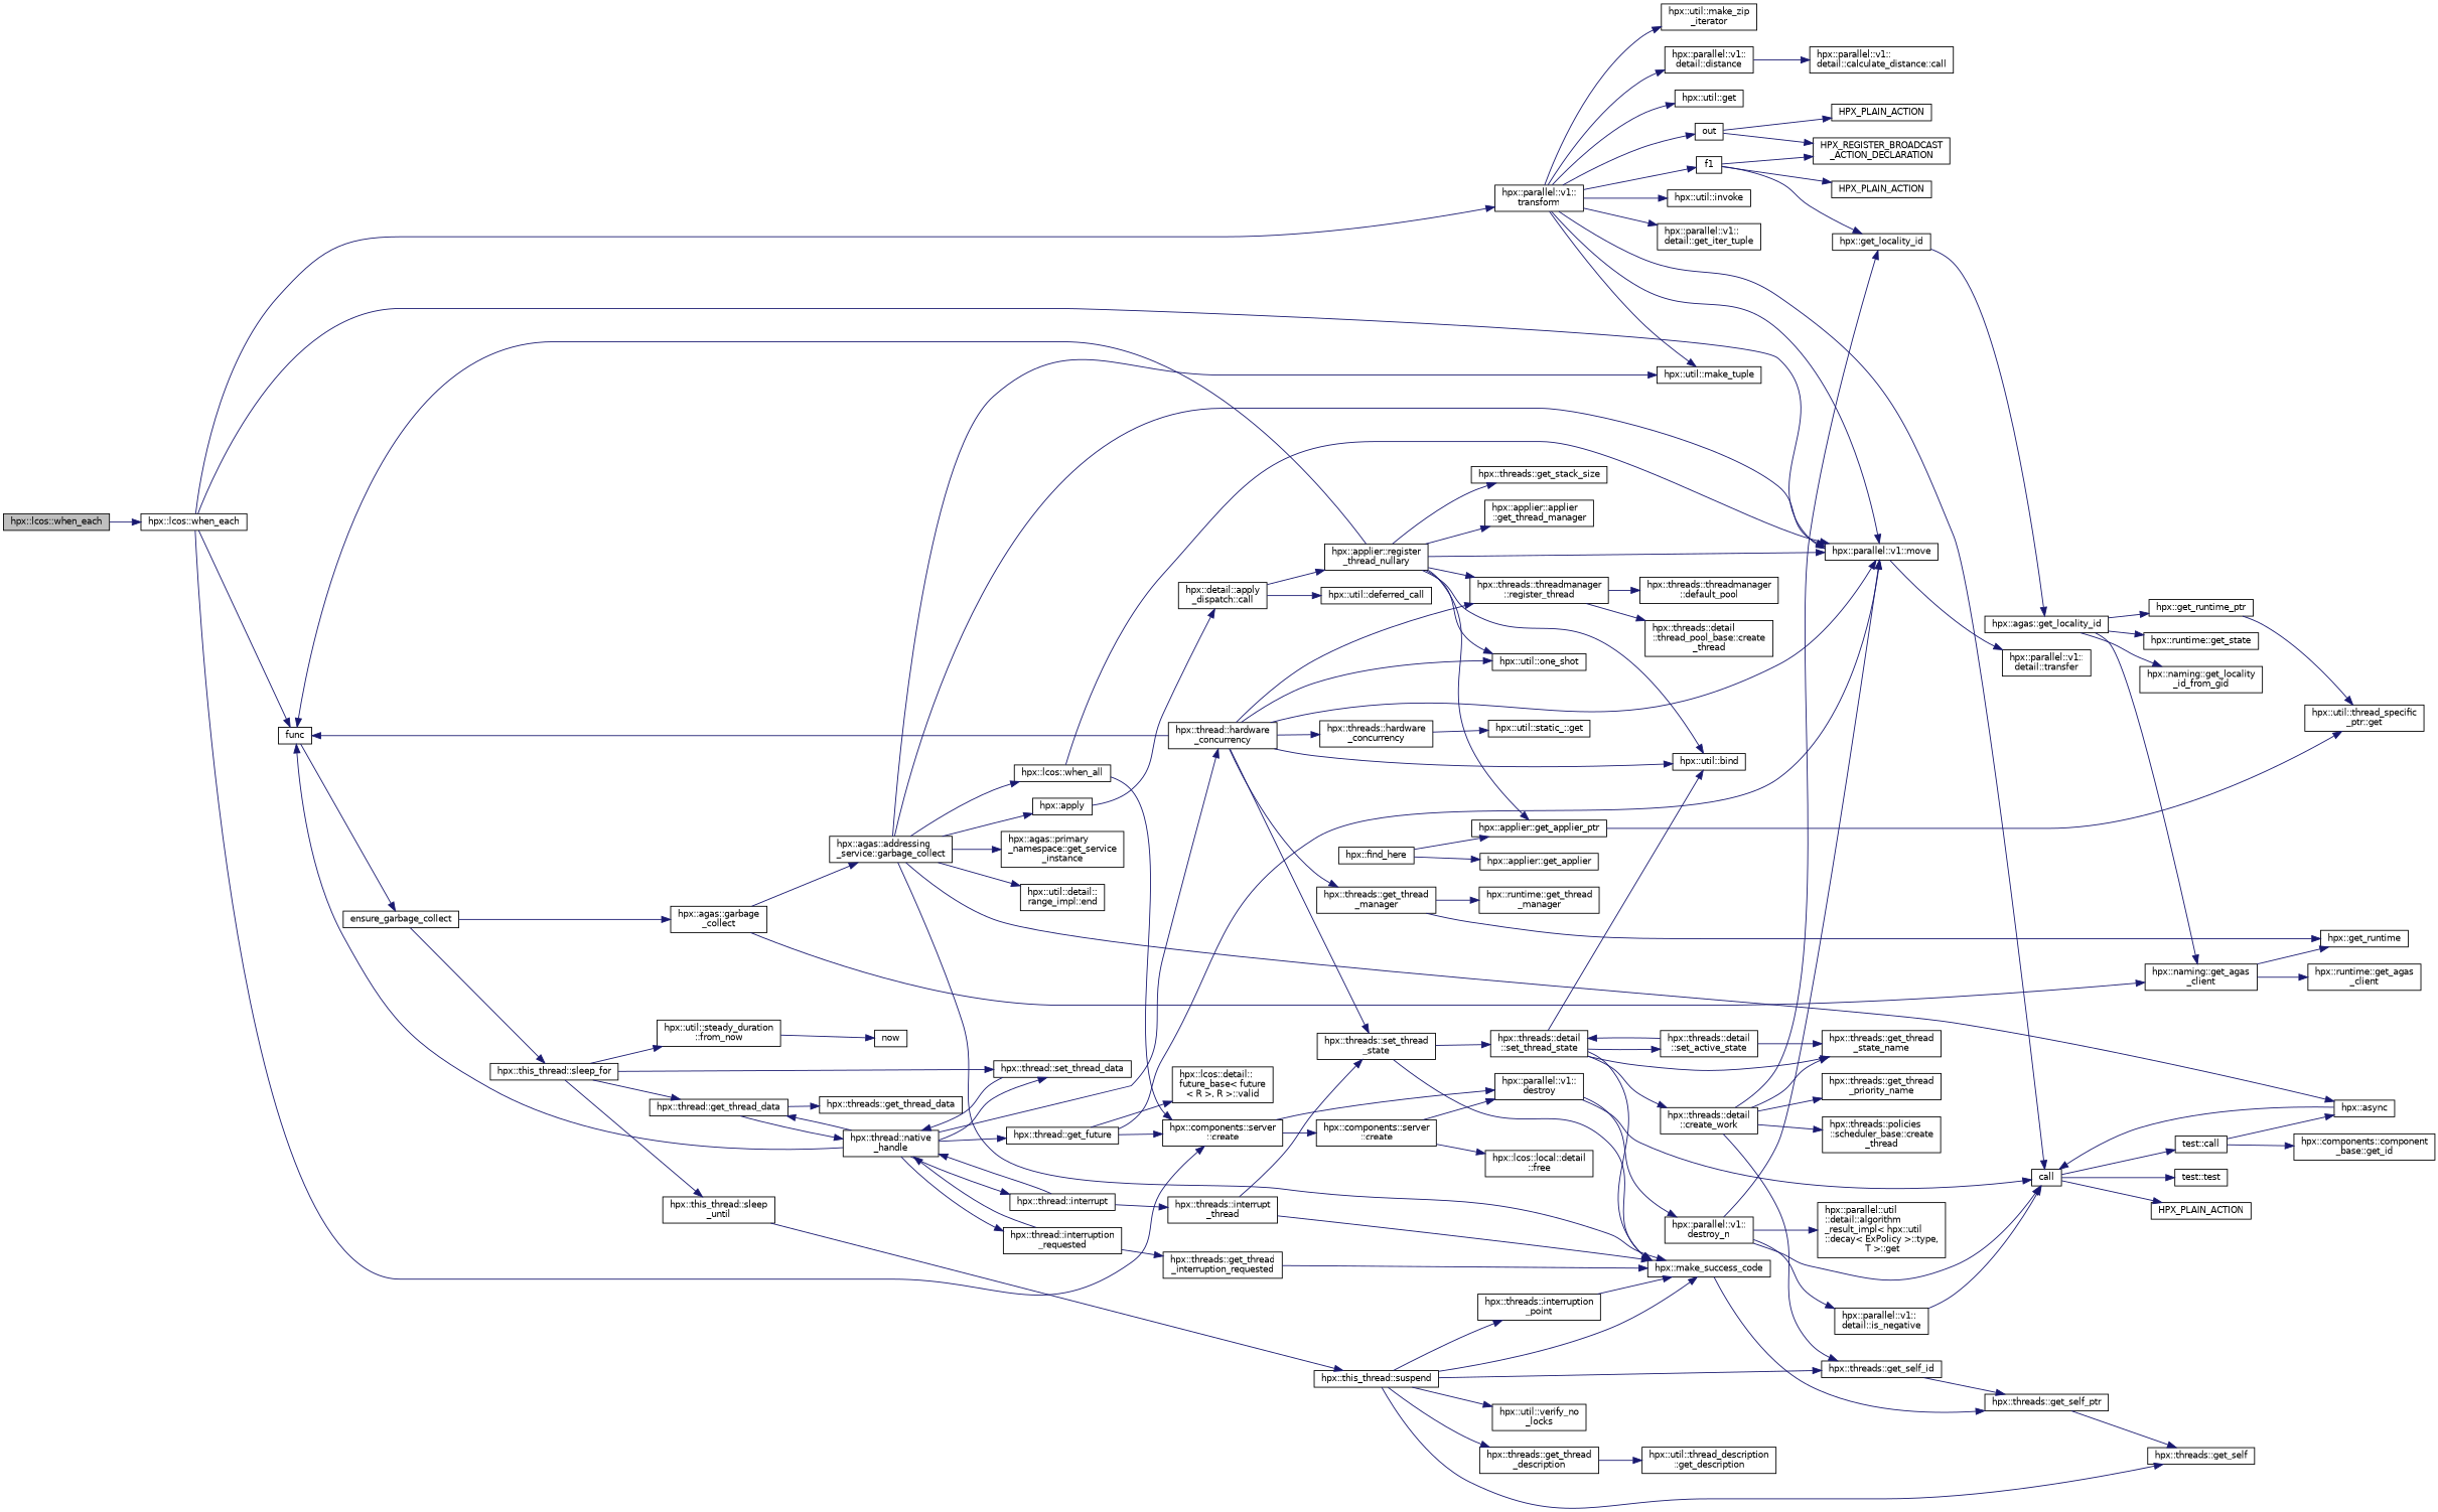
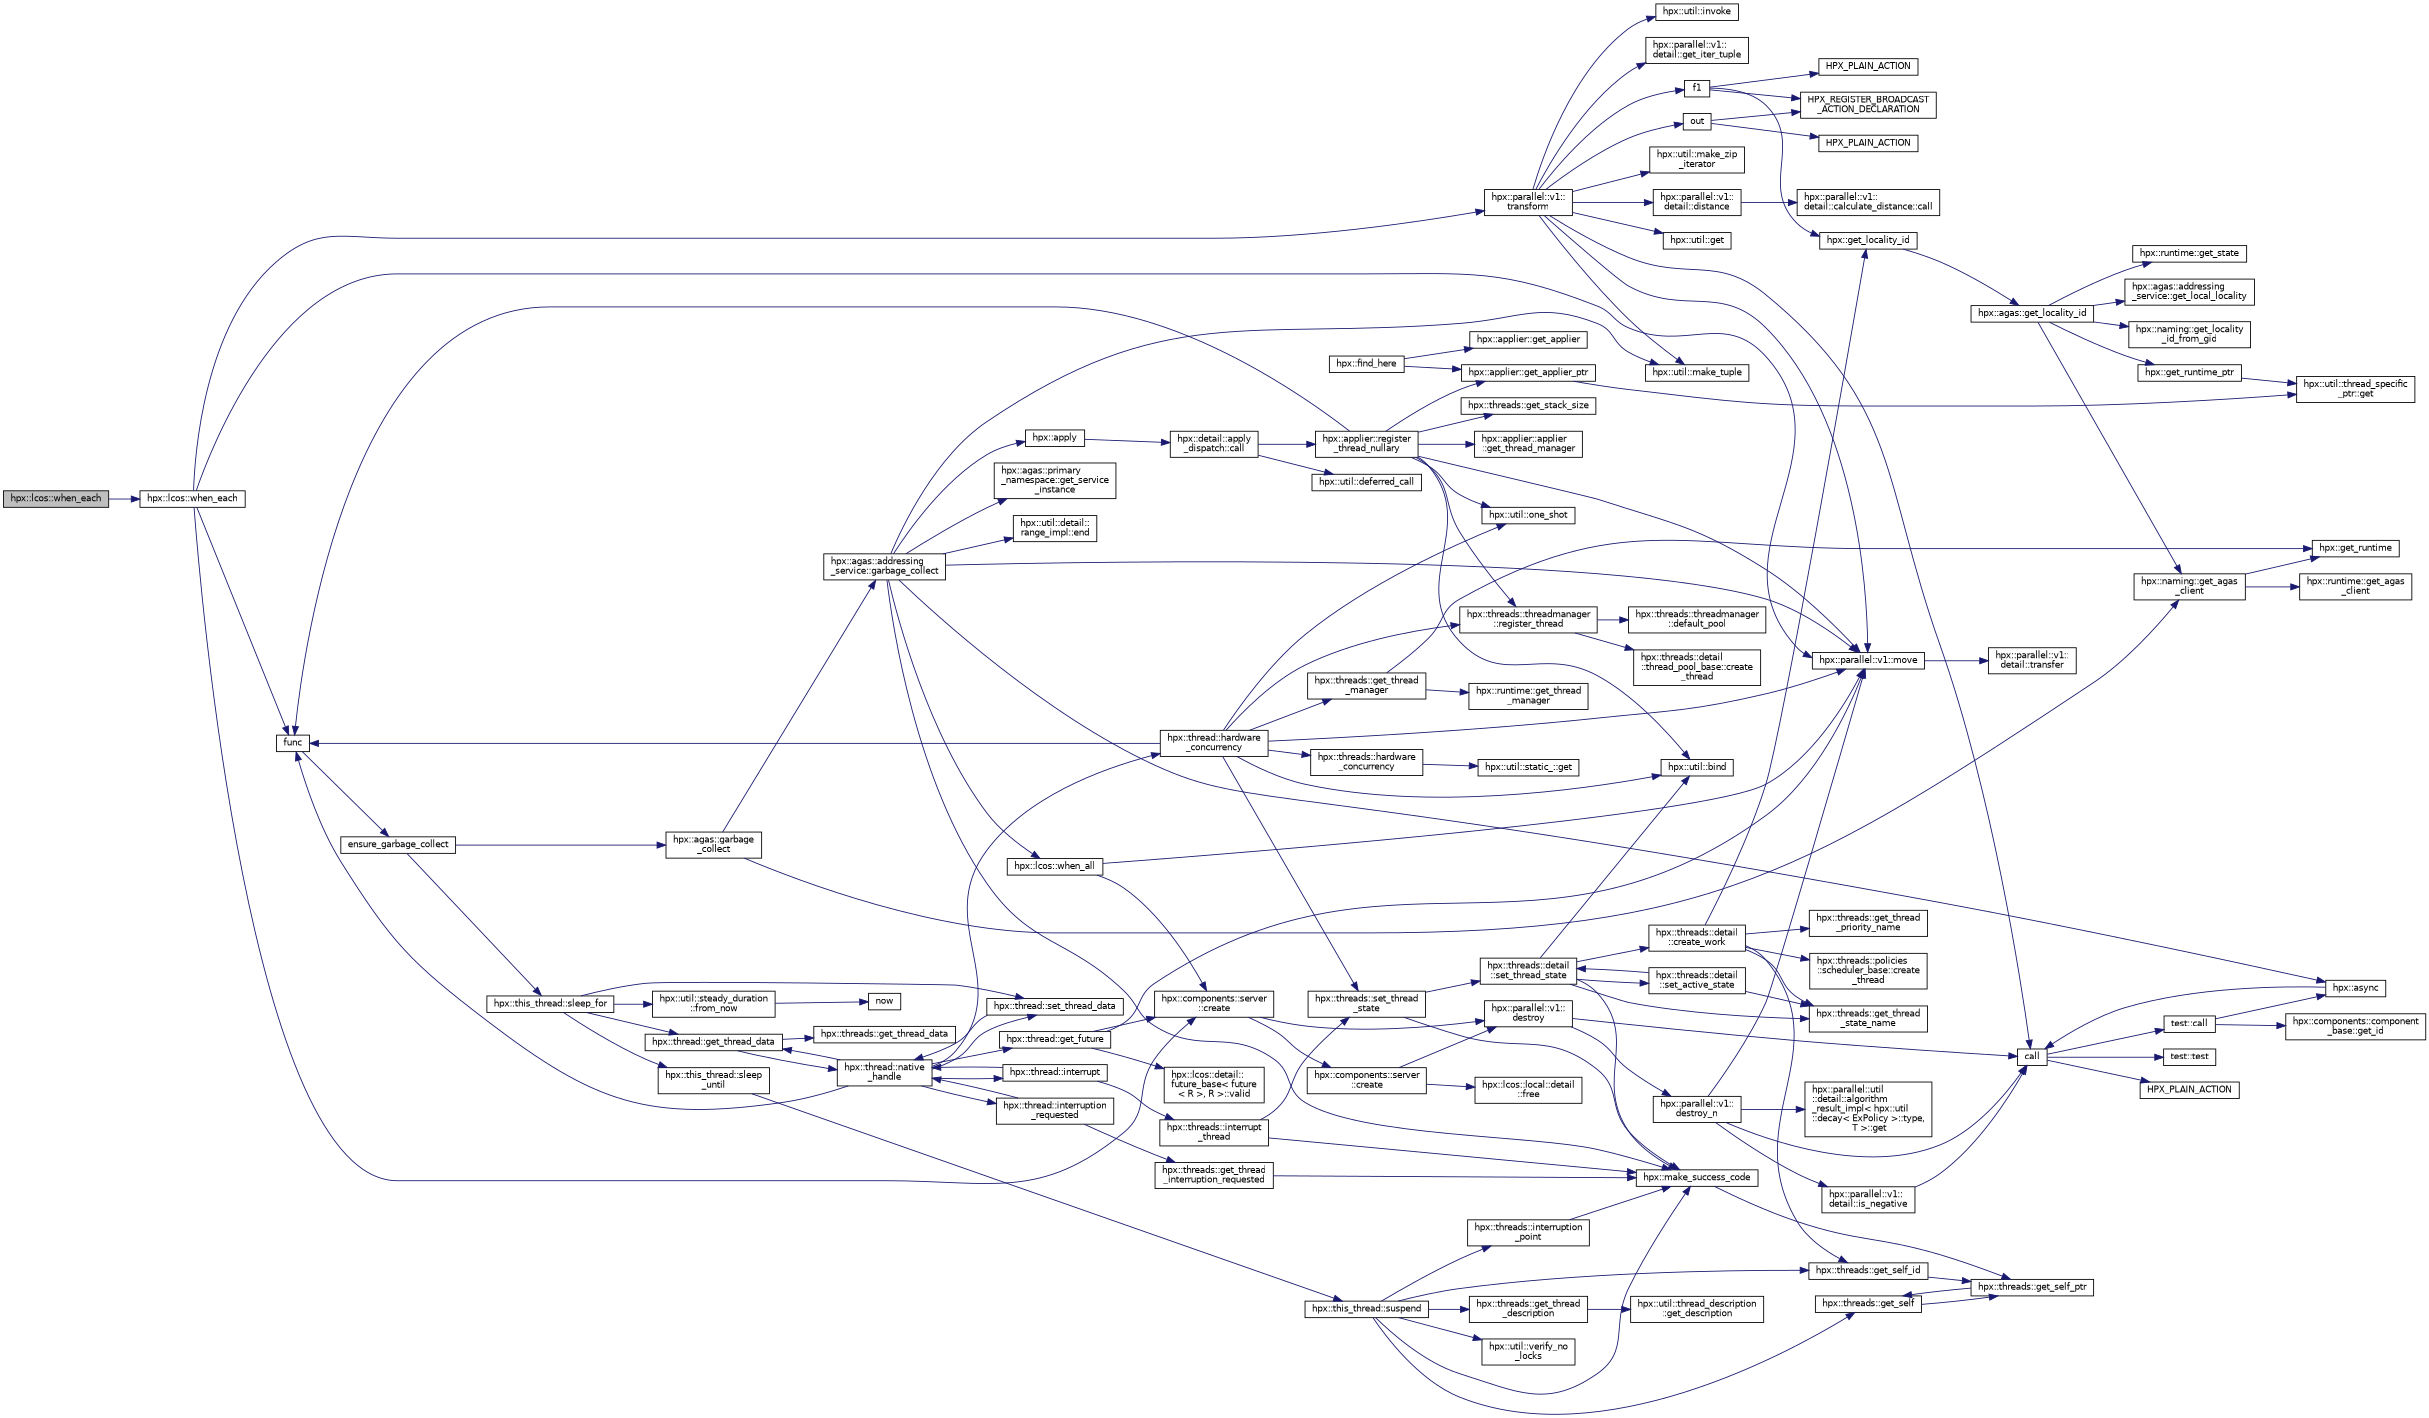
  digraph {
    rankdir=LR
    node [color=black fillcolor=white fontname=Helvetica fontsize=10 shape=record style=filled]
    edge [color=midnightblue fontname=Helvetica fontsize=10 labelfontname=Helvetica labelfontsize=10 style=solid]
    n1 [fillcolor=grey75 fontcolor=black height=0.2 label="hpx::lcos::when_each" width=0.4]
    n2 [height=0.2 label="hpx::lcos::when_each" width=0.4]
    n3 [height=0.2 label="hpx::parallel::v1::\ltransform" width=0.4]
    n4 [height=0.2 label="hpx::parallel::v1::move" width=0.4]
    n5 [height=0.2 label=func width=0.4]
    n6 [height=0.2 label="hpx::components::server\l::create" width=0.4]
    n7 [height=0.2 label="hpx::util::invoke" width=0.4]
    n8 [height=0.2 label=f1 width=0.4]
    n9 [height=0.2 label="hpx::parallel::v1::\ldetail::get_iter_tuple" width=0.4]
    n10 [height=0.2 label="hpx::util::make_zip\l_iterator" width=0.4]
    n11 [height=0.2 label="hpx::parallel::v1::\ldetail::distance" width=0.4]
    n12 [height=0.2 label="hpx::util::get" width=0.4]
    n13 [height=0.2 label="hpx::util::make_tuple" width=0.4]
    n14 [height=0.2 label=out width=0.4]
    n15 [height=0.2 label=call width=0.4]
    n16 [height=0.2 label="hpx::parallel::v1::\ldetail::transfer" width=0.4]
    n17 [height=0.2 label=ensure_garbage_collect width=0.4]
    n18 [height=0.2 label="hpx::components::server\l::create" width=0.4]
    n19 [height=0.2 label="hpx::parallel::v1::\ldestroy" width=0.4]
    n20 [height=0.2 label="hpx::get_locality_id" width=0.4]
    n21 [height=0.2 label=HPX_PLAIN_ACTION width=0.4]
    n22 [height=0.2 label="HPX_REGISTER_BROADCAST\l_ACTION_DECLARATION" width=0.4]
    n23 [height=0.2 label="hpx::parallel::v1::\ldetail::calculate_distance::call" width=0.4]
    n24 [height=0.2 label=HPX_PLAIN_ACTION width=0.4]
    n25 [height=0.2 label="test::test" width=0.4]
    n26 [height=0.2 label=HPX_PLAIN_ACTION width=0.4]
    n27 [height=0.2 label="test::call" width=0.4]
    n28 [height=0.2 label="hpx::agas::get_locality_id" width=0.4]
    n29 [height=0.2 label="hpx::get_runtime_ptr" width=0.4]
    n30 [height=0.2 label="hpx::runtime::get_state" width=0.4]
    n31 [height=0.2 label="hpx::naming::get_agas\l_client" width=0.4]
+   n32 [height=0.2 label="hpx::agas::addressing\l_service::get_local_locality" width=0.4]
    n33 [height=0.2 label="hpx::naming::get_locality\l_id_from_gid" width=0.4]
    n34 [height=0.2 label="hpx::util::thread_specific\l_ptr::get" width=0.4]
    n35 [height=0.2 label="hpx::get_runtime" width=0.4]
    n36 [height=0.2 label="hpx::runtime::get_agas\l_client" width=0.4]
    n37 [height=0.2 label="hpx::find_here" width=0.4]
    n38 [height=0.2 label="hpx::applier::get_applier_ptr" width=0.4]
    n39 [height=0.2 label="hpx::applier::get_applier" width=0.4]
    n40 [height=0.2 label="hpx::async" width=0.4]
    n41 [height=0.2 label="hpx::components::component\l_base::get_id" width=0.4]
    n42 [height=0.2 label="hpx::this_thread::sleep_for" width=0.4]
    n43 [height=0.2 label="hpx::agas::garbage\l_collect" width=0.4]
    n44 [height=0.2 label="hpx::this_thread::sleep\l_until" width=0.4]
    n45 [height=0.2 label="hpx::util::steady_duration\l::from_now" width=0.4]
    n46 [height=0.2 label="hpx::thread::get_thread_data" width=0.4]
    n47 [height=0.2 label="hpx::thread::set_thread_data" width=0.4]
    n48 [height=0.2 label="hpx::agas::addressing\l_service::garbage_collect" width=0.4]
    n49 [height=0.2 label="hpx::this_thread::suspend" width=0.4]
    n50 [height=0.2 label=now width=0.4]
    n51 [height=0.2 label="hpx::threads::get_thread_data" width=0.4]
    n52 [height=0.2 label="hpx::thread::native\l_handle" width=0.4]
    n53 [height=0.2 label="hpx::threads::get_self" width=0.4]
    n54 [height=0.2 label="hpx::threads::get_self_id" width=0.4]
    n55 [height=0.2 label="hpx::threads::interruption\l_point" width=0.4]
    n56 [height=0.2 label="hpx::make_success_code" width=0.4]
    n57 [height=0.2 label="hpx::util::verify_no\l_locks" width=0.4]
    n58 [height=0.2 label="hpx::threads::get_thread\l_description" width=0.4]
    n59 [height=0.2 label="hpx::threads::get_self_ptr" width=0.4]
    n60 [height=0.2 label="hpx::util::thread_description\l::get_description" width=0.4]
    n61 [height=0.2 label="hpx::thread::hardware\l_concurrency" width=0.4]
    n62 [height=0.2 label="hpx::thread::interrupt" width=0.4]
    n63 [height=0.2 label="hpx::thread::interruption\l_requested" width=0.4]
    n64 [height=0.2 label="hpx::thread::get_future" width=0.4]
    n65 [height=0.2 label="hpx::threads::hardware\l_concurrency" width=0.4]
    n66 [height=0.2 label="hpx::util::bind" width=0.4]
    n67 [height=0.2 label="hpx::util::one_shot" width=0.4]
    n68 [height=0.2 label="hpx::threads::get_thread\l_manager" width=0.4]
    n69 [height=0.2 label="hpx::threads::threadmanager\l::register_thread" width=0.4]
    n70 [height=0.2 label="hpx::threads::set_thread\l_state" width=0.4]
    n71 [height=0.2 label="hpx::threads::interrupt\l_thread" width=0.4]
    n72 [height=0.2 label="hpx::threads::get_thread\l_interruption_requested" width=0.4]
    n73 [height=0.2 label="hpx::lcos::detail::\lfuture_base\< future\l\< R \>, R \>::valid" width=0.4]
    n74 [height=0.2 label="hpx::util::static_::get" width=0.4]
    n75 [height=0.2 label="hpx::runtime::get_thread\l_manager" width=0.4]
    n76 [height=0.2 label="hpx::threads::threadmanager\l::default_pool" width=0.4]
    n77 [height=0.2 label="hpx::threads::detail\l::thread_pool_base::create\l_thread" width=0.4]
    n78 [height=0.2 label="hpx::threads::detail\l::set_thread_state" width=0.4]
    n79 [height=0.2 label="hpx::threads::get_thread\l_state_name" width=0.4]
    n80 [height=0.2 label="hpx::threads::detail\l::set_active_state" width=0.4]
    n81 [height=0.2 label="hpx::threads::detail\l::create_work" width=0.4]
    n82 [height=0.2 label="hpx::threads::get_thread\l_priority_name" width=0.4]
    n83 [height=0.2 label="hpx::threads::policies\l::scheduler_base::create\l_thread" width=0.4]
    n84 [height=0.2 label="hpx::lcos::local::detail\l::free" width=0.4]
    n85 [height=0.2 label="hpx::parallel::v1::\ldestroy_n" width=0.4]
    n86 [height=0.2 label="hpx::parallel::v1::\ldetail::is_negative" width=0.4]
    n87 [height=0.2 label="hpx::parallel::util\l::detail::algorithm\l_result_impl\< hpx::util\l::decay\< ExPolicy \>::type,\l T \>::get" width=0.4]
    n88 [height=0.2 label="hpx::agas::primary\l_namespace::get_service\l_instance" width=0.4]
    n89 [height=0.2 label="hpx::util::detail::\lrange_impl::end" width=0.4]
    n90 [height=0.2 label="hpx::apply" width=0.4]
    n91 [height=0.2 label="hpx::lcos::when_all" width=0.4]
    n92 [height=0.2 label="hpx::detail::apply\l_dispatch::call" width=0.4]
    n93 [height=0.2 label="hpx::applier::register\l_thread_nullary" width=0.4]
    n94 [height=0.2 label="hpx::util::deferred_call" width=0.4]
    n95 [height=0.2 label="hpx::threads::get_stack_size" width=0.4]
    n96 [height=0.2 label="hpx::applier::applier\l::get_thread_manager" width=0.4]
    n1 -> n2
    n2 -> n3
    n2 -> n4
    n2 -> n5
    n2 -> n6
    n3 -> n4
    n3 -> n7
    n3 -> n8
    n3 -> n9
    n3 -> n10
    n3 -> n11
    n3 -> n12
    n3 -> n13
    n3 -> n14
    n3 -> n15
    n4 -> n16
    n5 -> n17
    n6 -> n18
    n6 -> n19
    n8 -> n20
    n8 -> n21
    n8 -> n22
    n11 -> n23
    n14 -> n22
    n14 -> n24
    n15 -> n25
    n15 -> n26
    n15 -> n27
    n17 -> n42
    n17 -> n43
    n18 -> n19
    n18 -> n84
    n19 -> n15
    n19 -> n85
    n20 -> n28
    n27 -> n40
    n27 -> n41
    n28 -> n29
    n28 -> n30
    n28 -> n31
+   n28 -> n32
    n28 -> n33
    n29 -> n34
    n31 -> n35
    n31 -> n36
    n37 -> n38
    n37 -> n39
    n38 -> n34
    n40 -> n15
    n42 -> n44
    n42 -> n45
    n42 -> n46
    n42 -> n47
    n43 -> n31
    n43 -> n48
    n44 -> n49
    n45 -> n50
    n46 -> n51
    n46 -> n52
    n47 -> n52
    n48 -> n4
    n48 -> n13
    n48 -> n40
    n48 -> n56
    n48 -> n88
    n48 -> n89
    n48 -> n90
    n48 -> n91
    n49 -> n53
    n49 -> n54
    n49 -> n55
    n49 -> n56
    n49 -> n57
    n49 -> n58
    n52 -> n5
    n52 -> n46
    n52 -> n47
    n52 -> n61
    n52 -> n62
    n52 -> n63
    n52 -> n64
+   n53 -> n59
    n54 -> n59
    n55 -> n56
    n56 -> n59
    n58 -> n60
    n59 -> n53
    n61 -> n4
    n61 -> n5
    n61 -> n65
    n61 -> n66
    n61 -> n67
    n61 -> n68
    n61 -> n69
    n61 -> n70
    n62 -> n52
    n62 -> n71
    n63 -> n52
    n63 -> n72
    n64 -> n4
    n64 -> n6
    n64 -> n73
    n65 -> n74
    n68 -> n35
    n68 -> n75
    n69 -> n76
    n69 -> n77
    n70 -> n56
    n70 -> n78
    n71 -> n56
    n71 -> n70
    n72 -> n56
    n78 -> n56
    n78 -> n66
    n78 -> n79
    n78 -> n80
    n78 -> n81
    n80 -> n78
    n80 -> n79
    n81 -> n20
    n81 -> n54
    n81 -> n79
    n81 -> n82
    n81 -> n83
    n85 -> n4
    n85 -> n15
    n85 -> n86
    n85 -> n87
    n86 -> n15
    n90 -> n92
    n91 -> n4
    n91 -> n6
    n92 -> n93
    n92 -> n94
    n93 -> n4
    n93 -> n5
    n93 -> n38
    n93 -> n66
    n93 -> n67
    n93 -> n69
    n93 -> n95
    n93 -> n96
  }
